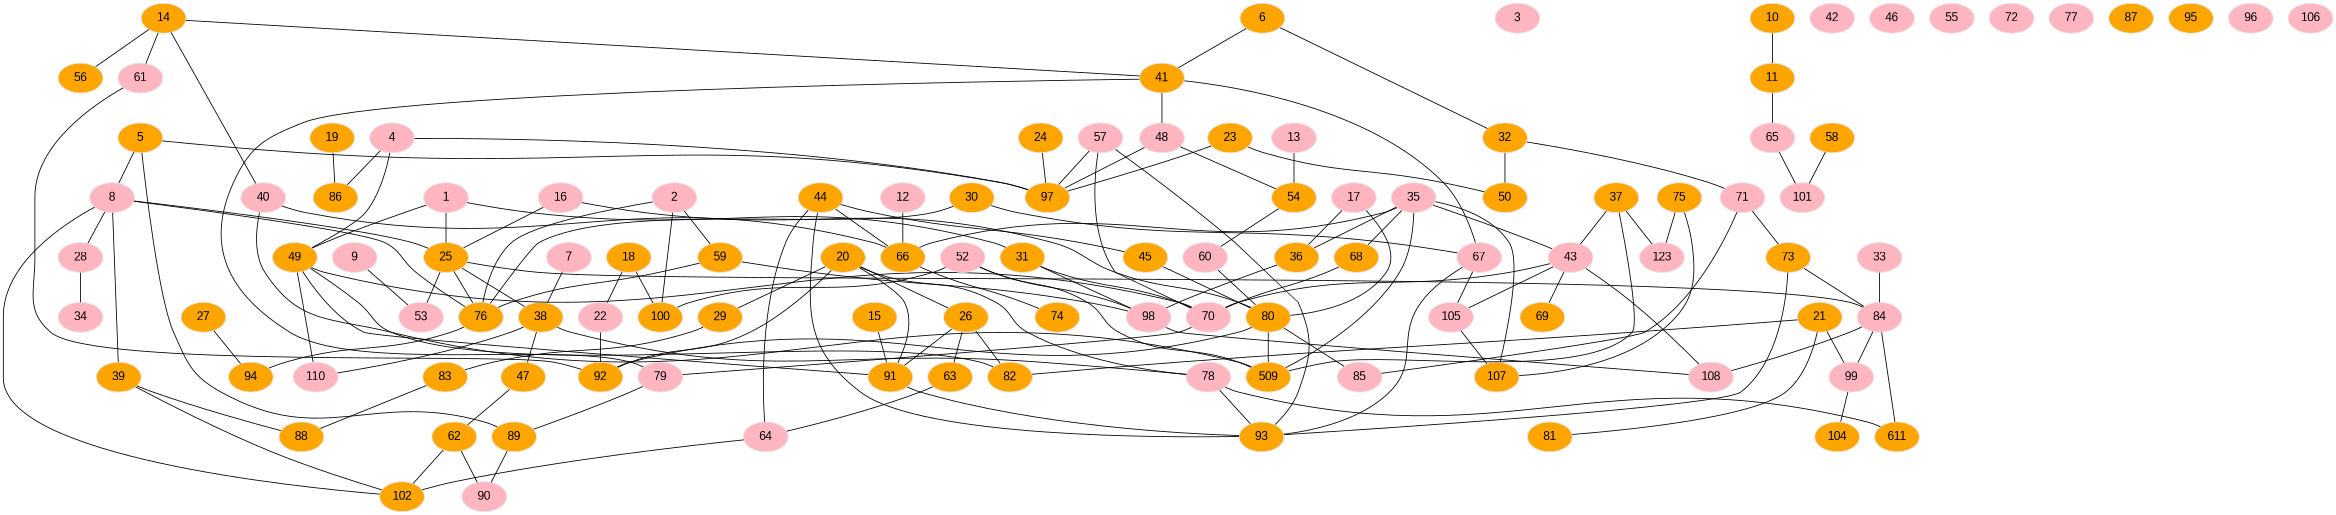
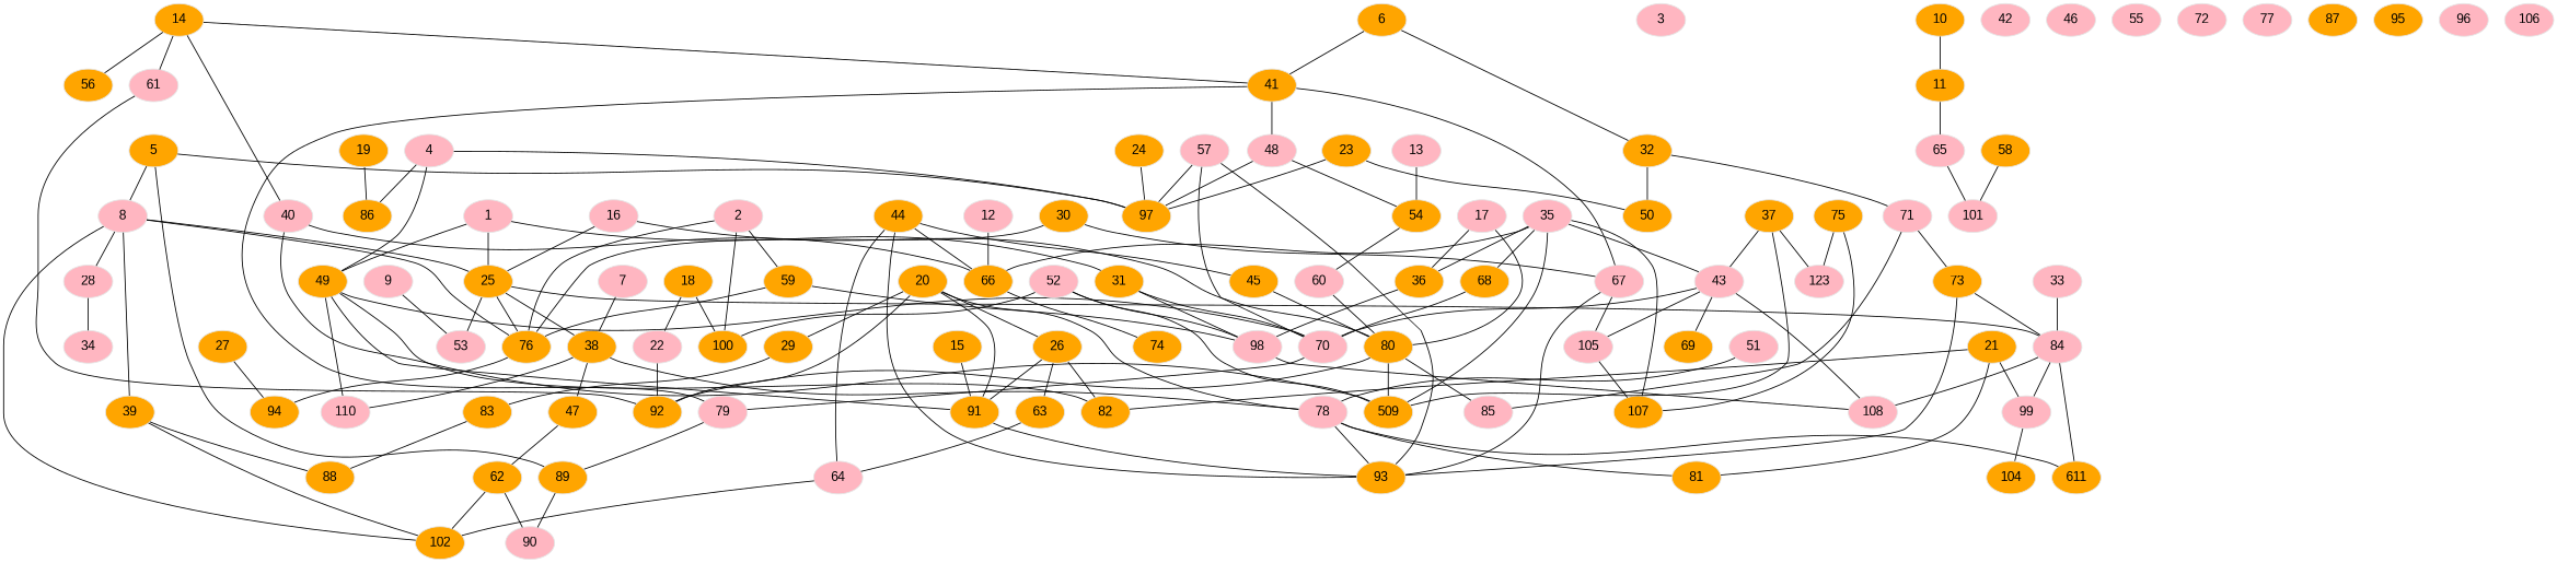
  graph {
    fontname="Liberation Sans"
    node [color=gray90 fillcolor=orange fontname="Liberation Sans" style=filled]
    edge [fontname="Liberation Sans"]
    1 [fillcolor=lightpink]
    25
    31
    49
    76
    38
    53 [fillcolor=lightpink]
    84 [fillcolor=lightpink]
    70 [fillcolor=lightpink]
    98 [fillcolor=lightpink]
    91
    82
    110 [fillcolor=lightpink]
    2 [fillcolor=lightpink]
    59
    100
    94
    3 [fillcolor=lightpink]
    4 [fillcolor=lightpink]
    86
    97
    5
    8 [fillcolor=lightpink]
    89
    28 [fillcolor=lightpink]
    39
    102
    90 [fillcolor=lightpink]
    6
    32
    41
    50
    71 [fillcolor=lightpink]
    67 [fillcolor=lightpink]
    48 [fillcolor=lightpink]
    79 [fillcolor=lightpink]
    7 [fillcolor=lightpink]
    78 [fillcolor=lightpink]
    47
    34 [fillcolor=lightpink]
    88
    9 [fillcolor=lightpink]
    10
    11
    65 [fillcolor=lightpink]
    101 [fillcolor=lightpink]
    12 [fillcolor=lightpink]
    66
    74
    13 [fillcolor=lightpink]
    54
    60 [fillcolor=lightpink]
    14
    40 [fillcolor=lightpink]
    56
    61 [fillcolor=lightpink]
    n57 [label=509]
    92
    15
    93
    16 [fillcolor=lightpink]
    80
    85 [fillcolor=lightpink]
    17 [fillcolor=lightpink]
    36
    18
    22 [fillcolor=lightpink]
    19
    20
    26
    29
    63
    83
    81
    n75 [label=611]
    21
    99 [fillcolor=lightpink]
    104
    23
    24
    108 [fillcolor=lightpink]
    64 [fillcolor=lightpink]
    27
    30
    105 [fillcolor=lightpink]
    73
    33 [fillcolor=lightpink]
    35 [fillcolor=lightpink]
    43 [fillcolor=lightpink]
    68
    107
    69
    37
    n94 [fillcolor=lightpink label=123]
    62
    42 [fillcolor=lightpink]
    44
    45
    46 [fillcolor=lightpink]
+   51 [fillcolor=lightpink]
    52 [fillcolor=lightpink]
    55 [fillcolor=lightpink]
    57 [fillcolor=lightpink]
    58
    72 [fillcolor=lightpink]
    75
    77 [fillcolor=lightpink]
    87
    95
    96 [fillcolor=lightpink]
    106 [fillcolor=lightpink]
    1 -- 25
    1 -- 31
    1 -- 49
    25 -- 76
    25 -- 38
    25 -- 53
    25 -- 84
    31 -- 70
    31 -- 98
    49 -- 70
    49 -- 91
    49 -- 82
    49 -- 110
    76 -- 94
    38 -- 110
    38 -- 78
    38 -- 47
    84 -- n75
    84 -- 99
    84 -- 108
    70 -- 79
    98 -- 108
    91 -- 93
    2 -- 76
    2 -- 59
    2 -- 100
    59 -- 76
    59 -- 98
    4 -- 49
    4 -- 86
    4 -- 97
    5 -- 97
    5 -- 8
    5 -- 89
    8 -- 25
    8 -- 76
    8 -- 28
    8 -- 39
    8 -- 102
    89 -- 90
    28 -- 34
    39 -- 102
    39 -- 88
    6 -- 32
    6 -- 41
    32 -- 50
    32 -- 71
    41 -- 67
    41 -- 48
    41 -- 79
    71 -- 85
    71 -- 73
    67 -- 93
    67 -- 105
    48 -- 97
    48 -- 54
    79 -- 89
    7 -- 38
    78 -- 93
+   78 -- 81
    78 -- n75
    47 -- 62
    9 -- 53
    10 -- 11
    11 -- 65
    65 -- 101
    12 -- 66
    66 -- 74
    13 -- 54
    54 -- 60
    60 -- 80
    14 -- 41
    14 -- 40
    14 -- 56
    14 -- 61
    40 -- 66
    40 -- n57
    61 -- 92
    15 -- 91
    16 -- 25
    16 -- 80
    80 -- n57
    80 -- 92
    80 -- 85
    17 -- 80
    17 -- 36
    36 -- 98
    18 -- 100
    18 -- 22
    22 -- 92
    19 -- 86
    20 -- 91
    20 -- 78
    20 -- 92
    20 -- 26
    20 -- 29
    26 -- 91
    26 -- 82
    26 -- 63
    29 -- 83
    63 -- 64
    83 -- 88
    21 -- 82
    21 -- 81
    21 -- 99
    99 -- 104
    23 -- 97
    23 -- 50
    24 -- 97
    64 -- 102
    27 -- 94
    30 -- 76
    30 -- 67
    105 -- 107
    73 -- 84
    73 -- 93
    33 -- 84
    35 -- 66
    35 -- n57
    35 -- 36
    35 -- 43
    35 -- 68
    35 -- 107
    43 -- 70
    43 -- 108
    43 -- 105
    43 -- 69
    68 -- 70
    37 -- n57
    37 -- 43
    37 -- n94
    62 -- 102
    62 -- 90
    44 -- 66
    44 -- 93
    44 -- 64
    44 -- 45
    45 -- 80
+   51 -- 78
    52 -- 98
    52 -- 100
    52 -- n57
    57 -- 70
    57 -- 97
    57 -- 93
    58 -- 101
    75 -- 107
    75 -- n94
  }
